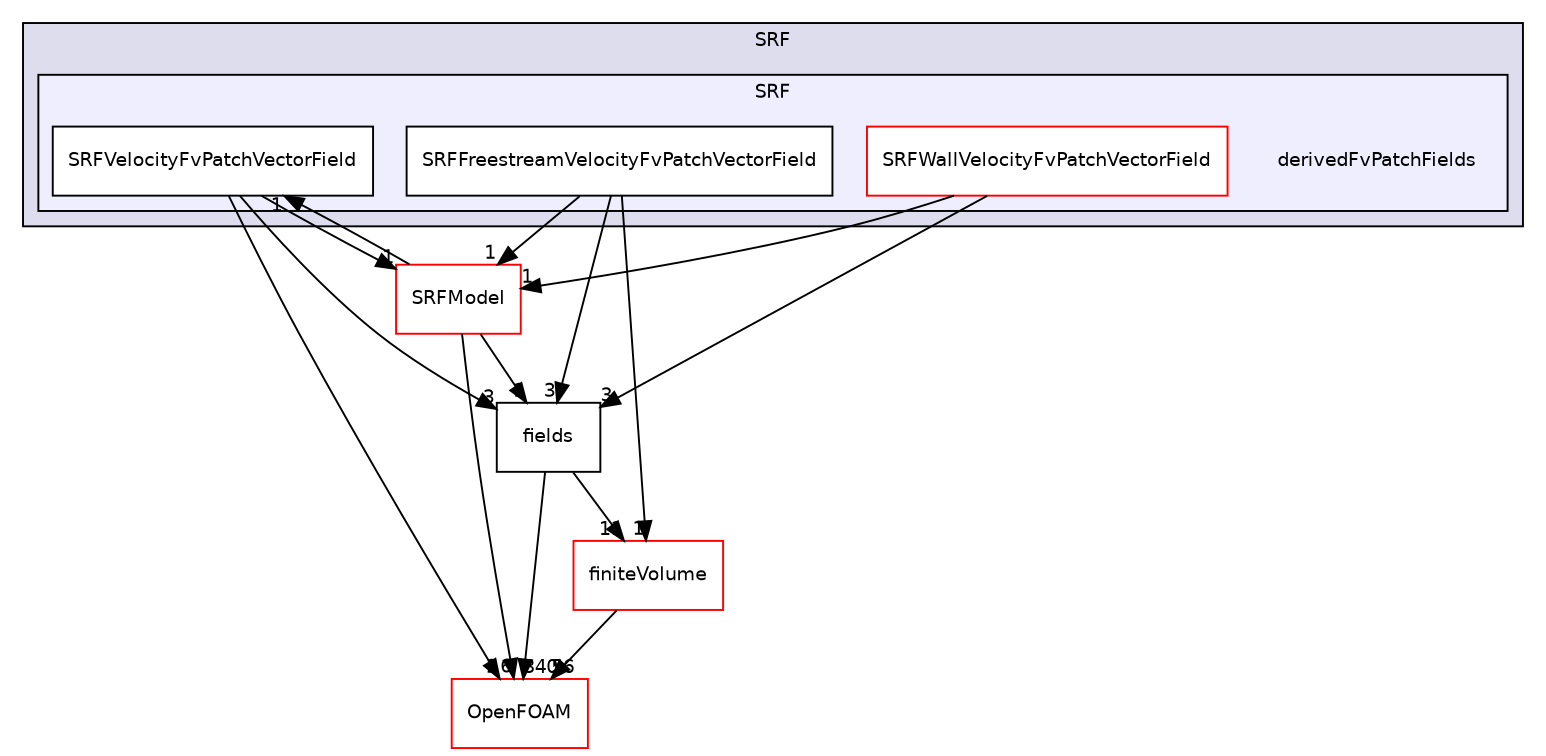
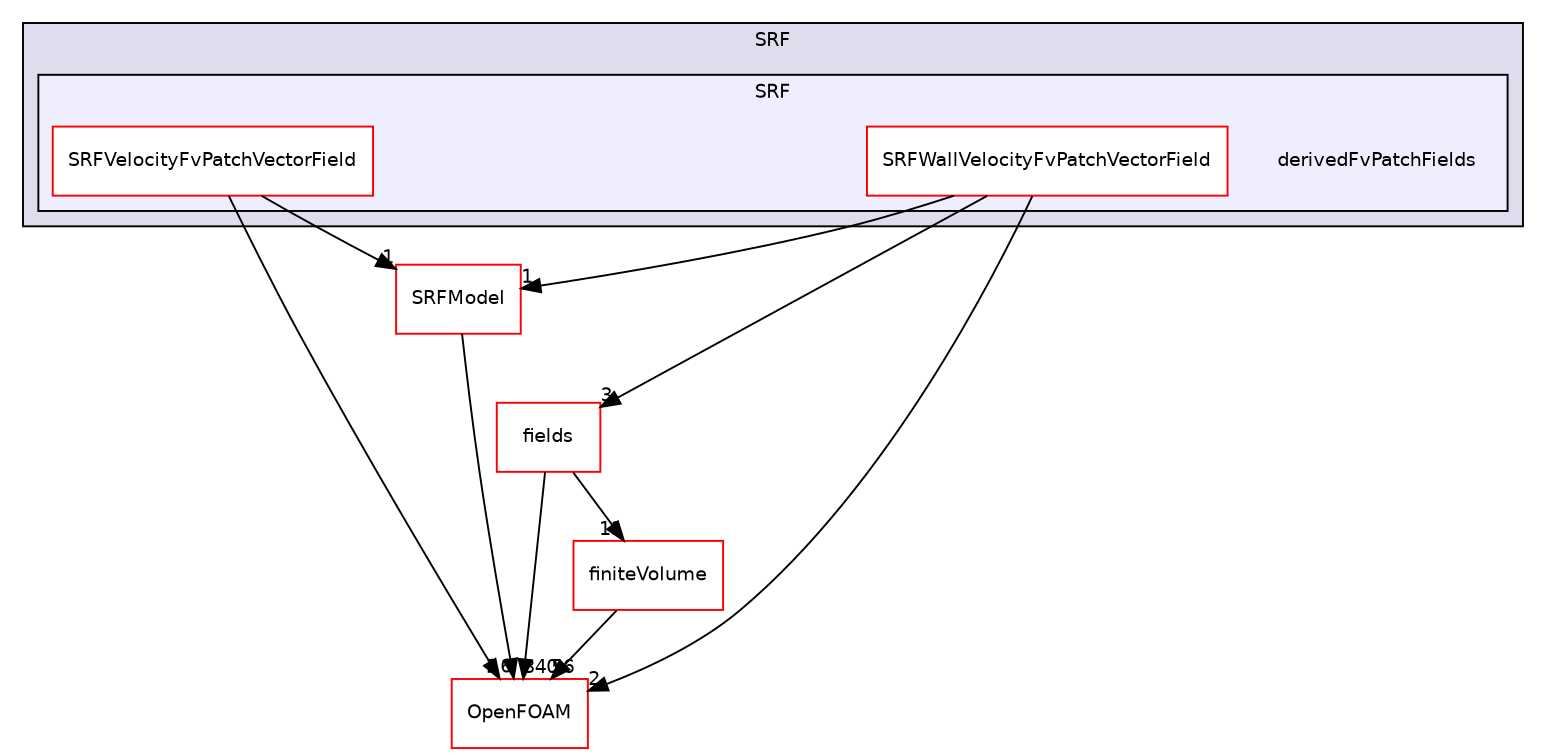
  digraph {
    compound=true
    node [fontname=Helvetica fontsize=10 shape=box color=red]
    edge [headlabel=1 labeldistance=1.5 labelfontname=Helvetica labelfontsize=10]
    n1 [label=derivedFvPatchFields shape=plaintext color=""]
-   n2 [color=black fillcolor=white label=SRFFreestreamVelocityFvPatchVectorField style=filled]
-   n3 [color=black fillcolor=white label=SRFVelocityFvPatchVectorField style=filled]
+   n3 [fillcolor=white label=SRFVelocityFvPatchVectorField style=filled]
    n4 [fillcolor=white label=SRFWallVelocityFvPatchVectorField style=filled]
-   n5 [color=black label=fields]
+   n5 [label=fields]
    n6 [label=SRFModel]
    n7 [label=finiteVolume]
    n8 [label=OpenFOAM]
    subgraph cluster_1 {
      bgcolor="#ddddee"
      fontname=Helvetica
      fontsize=10
      label=SRF
      pencolor=black
      subgraph cluster_2 {
        bgcolor="#eeeeff"
        fontname=Helvetica
        fontsize=10
        label=SRF
        pencolor=black
        n1
-       n2
        n3
        n4
      }
    }
-   n2 -> n5 [headlabel=3]
-   n2 -> n6
-   n2 -> n7
-   n3 -> n5 [headlabel=3]
    n3 -> n6
    n3 -> n8 [headlabel=2]
    n4 -> n5 [headlabel=3]
    n4 -> n6
+   n4 -> n8 [headlabel=2]
    n5 -> n7 [headlabel=11]
    n5 -> n8 [headlabel=340]
-   n6 -> n3
-   n6 -> n5
    n6 -> n8 [headlabel=6]
    n7 -> n8 [headlabel=56]
  }
